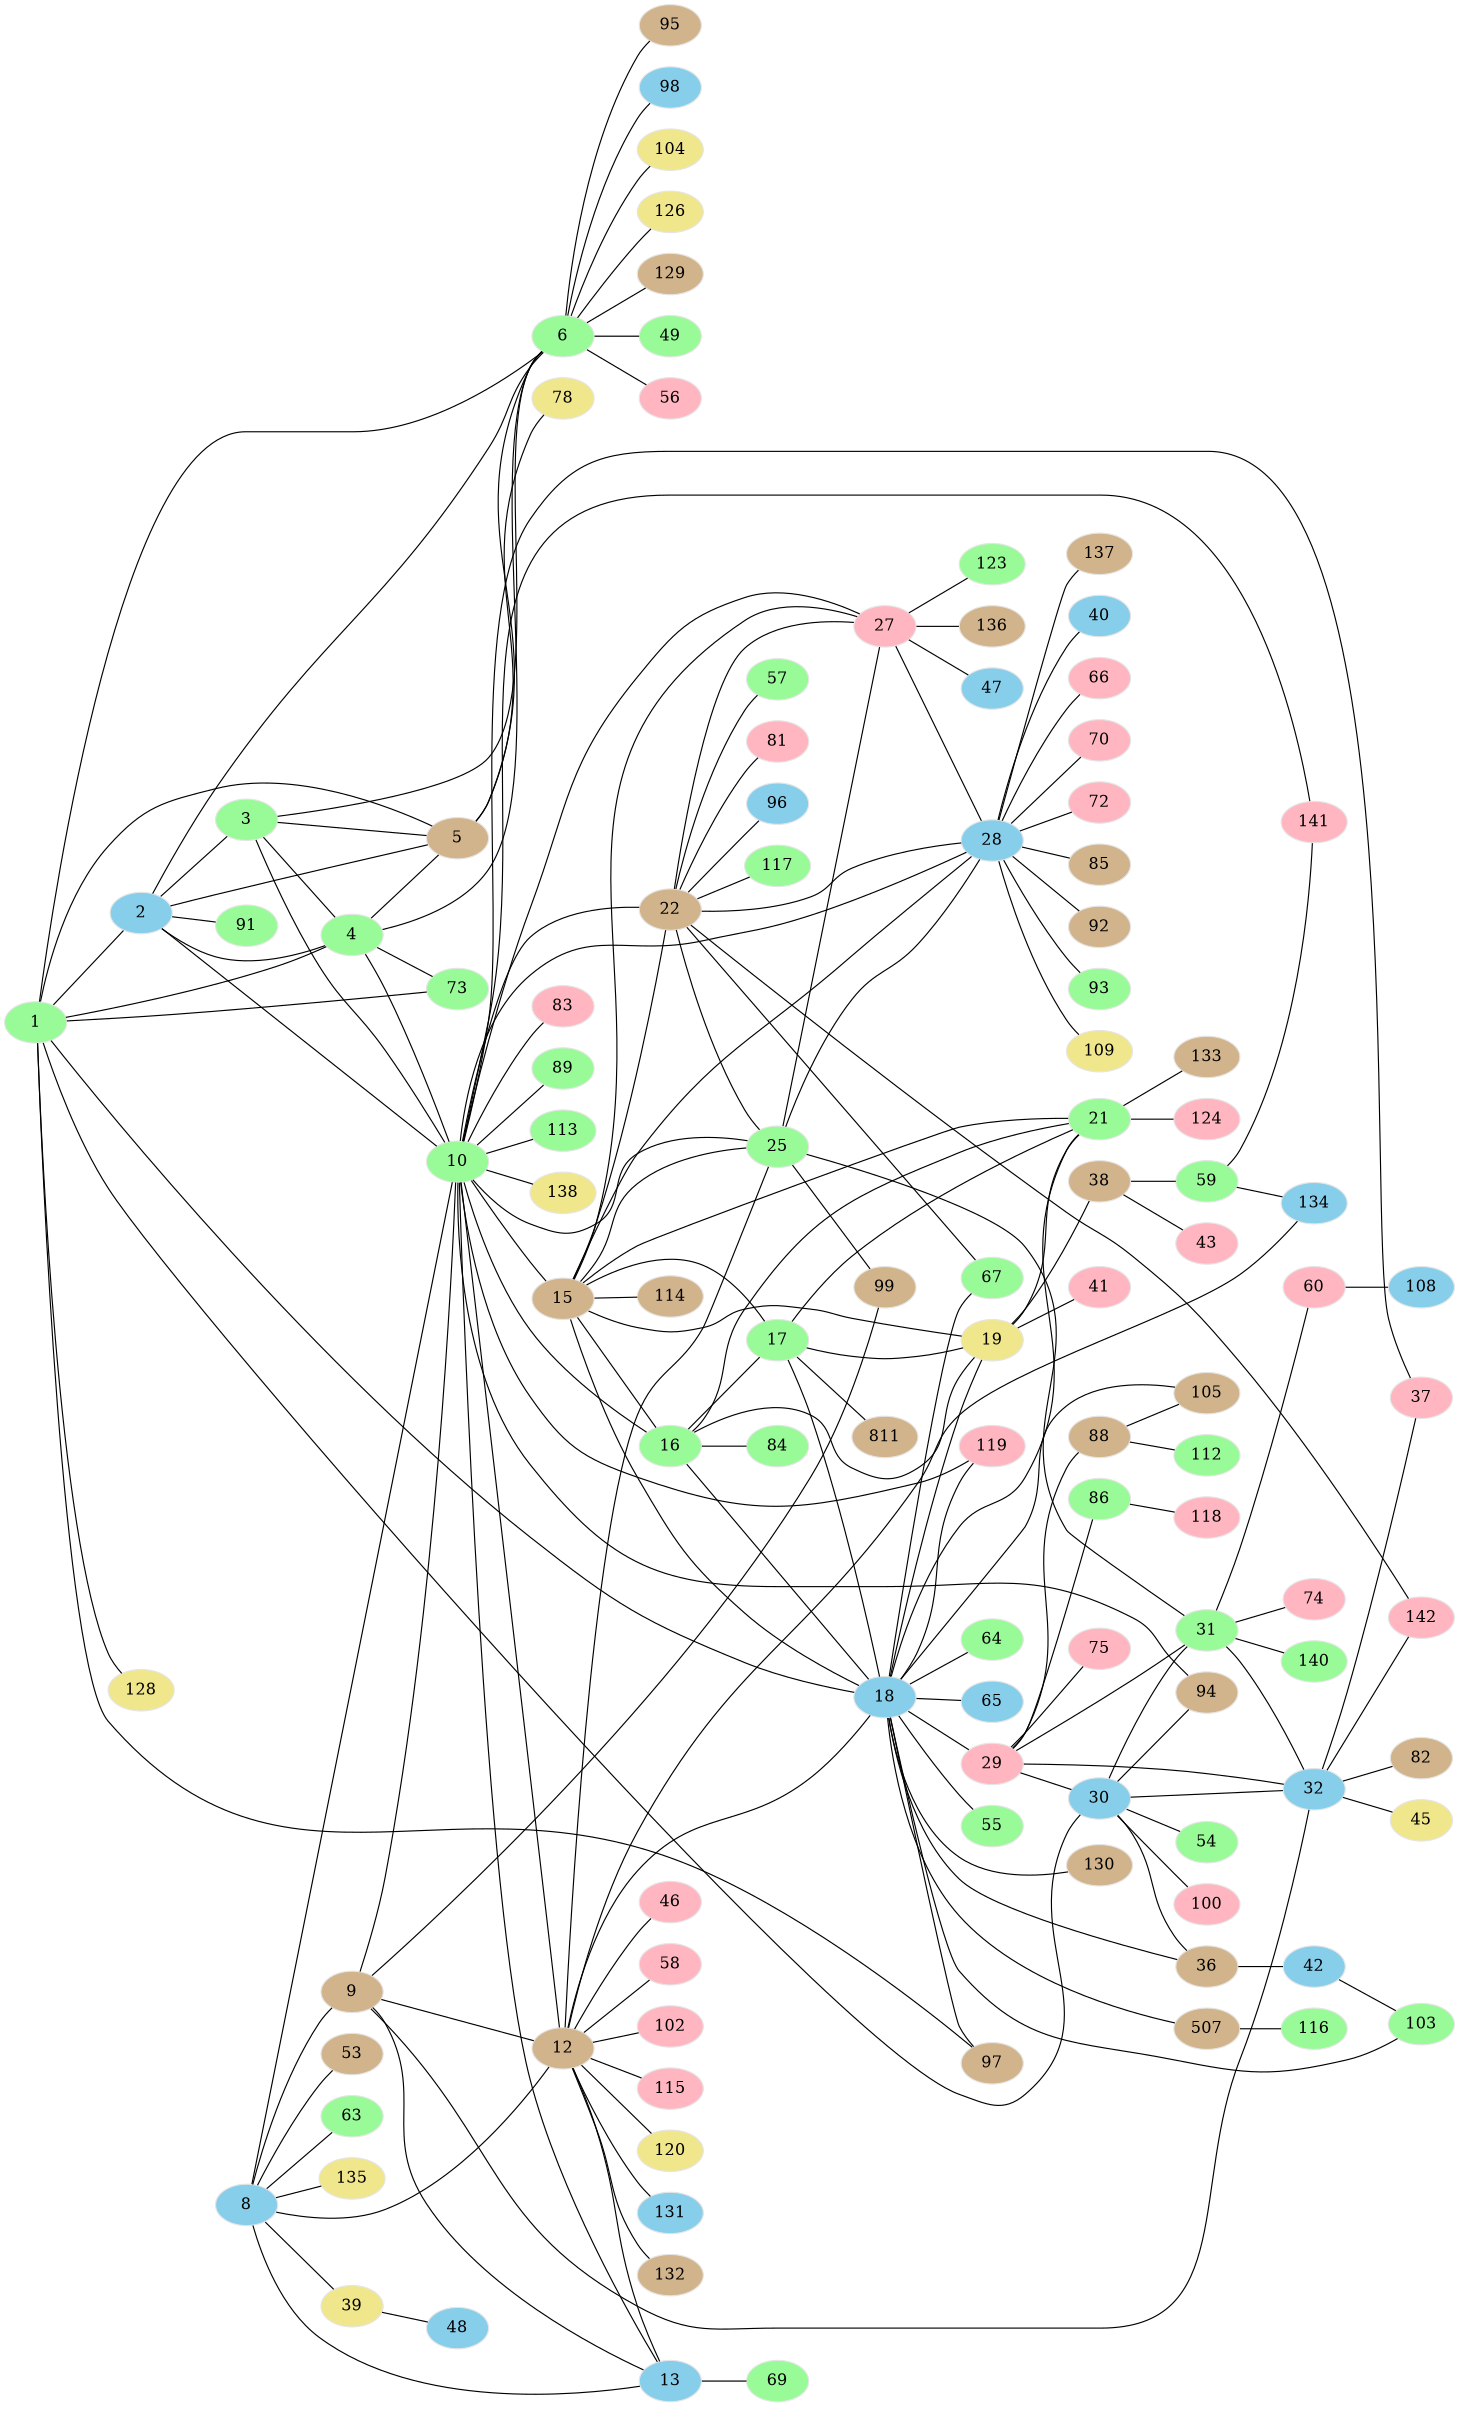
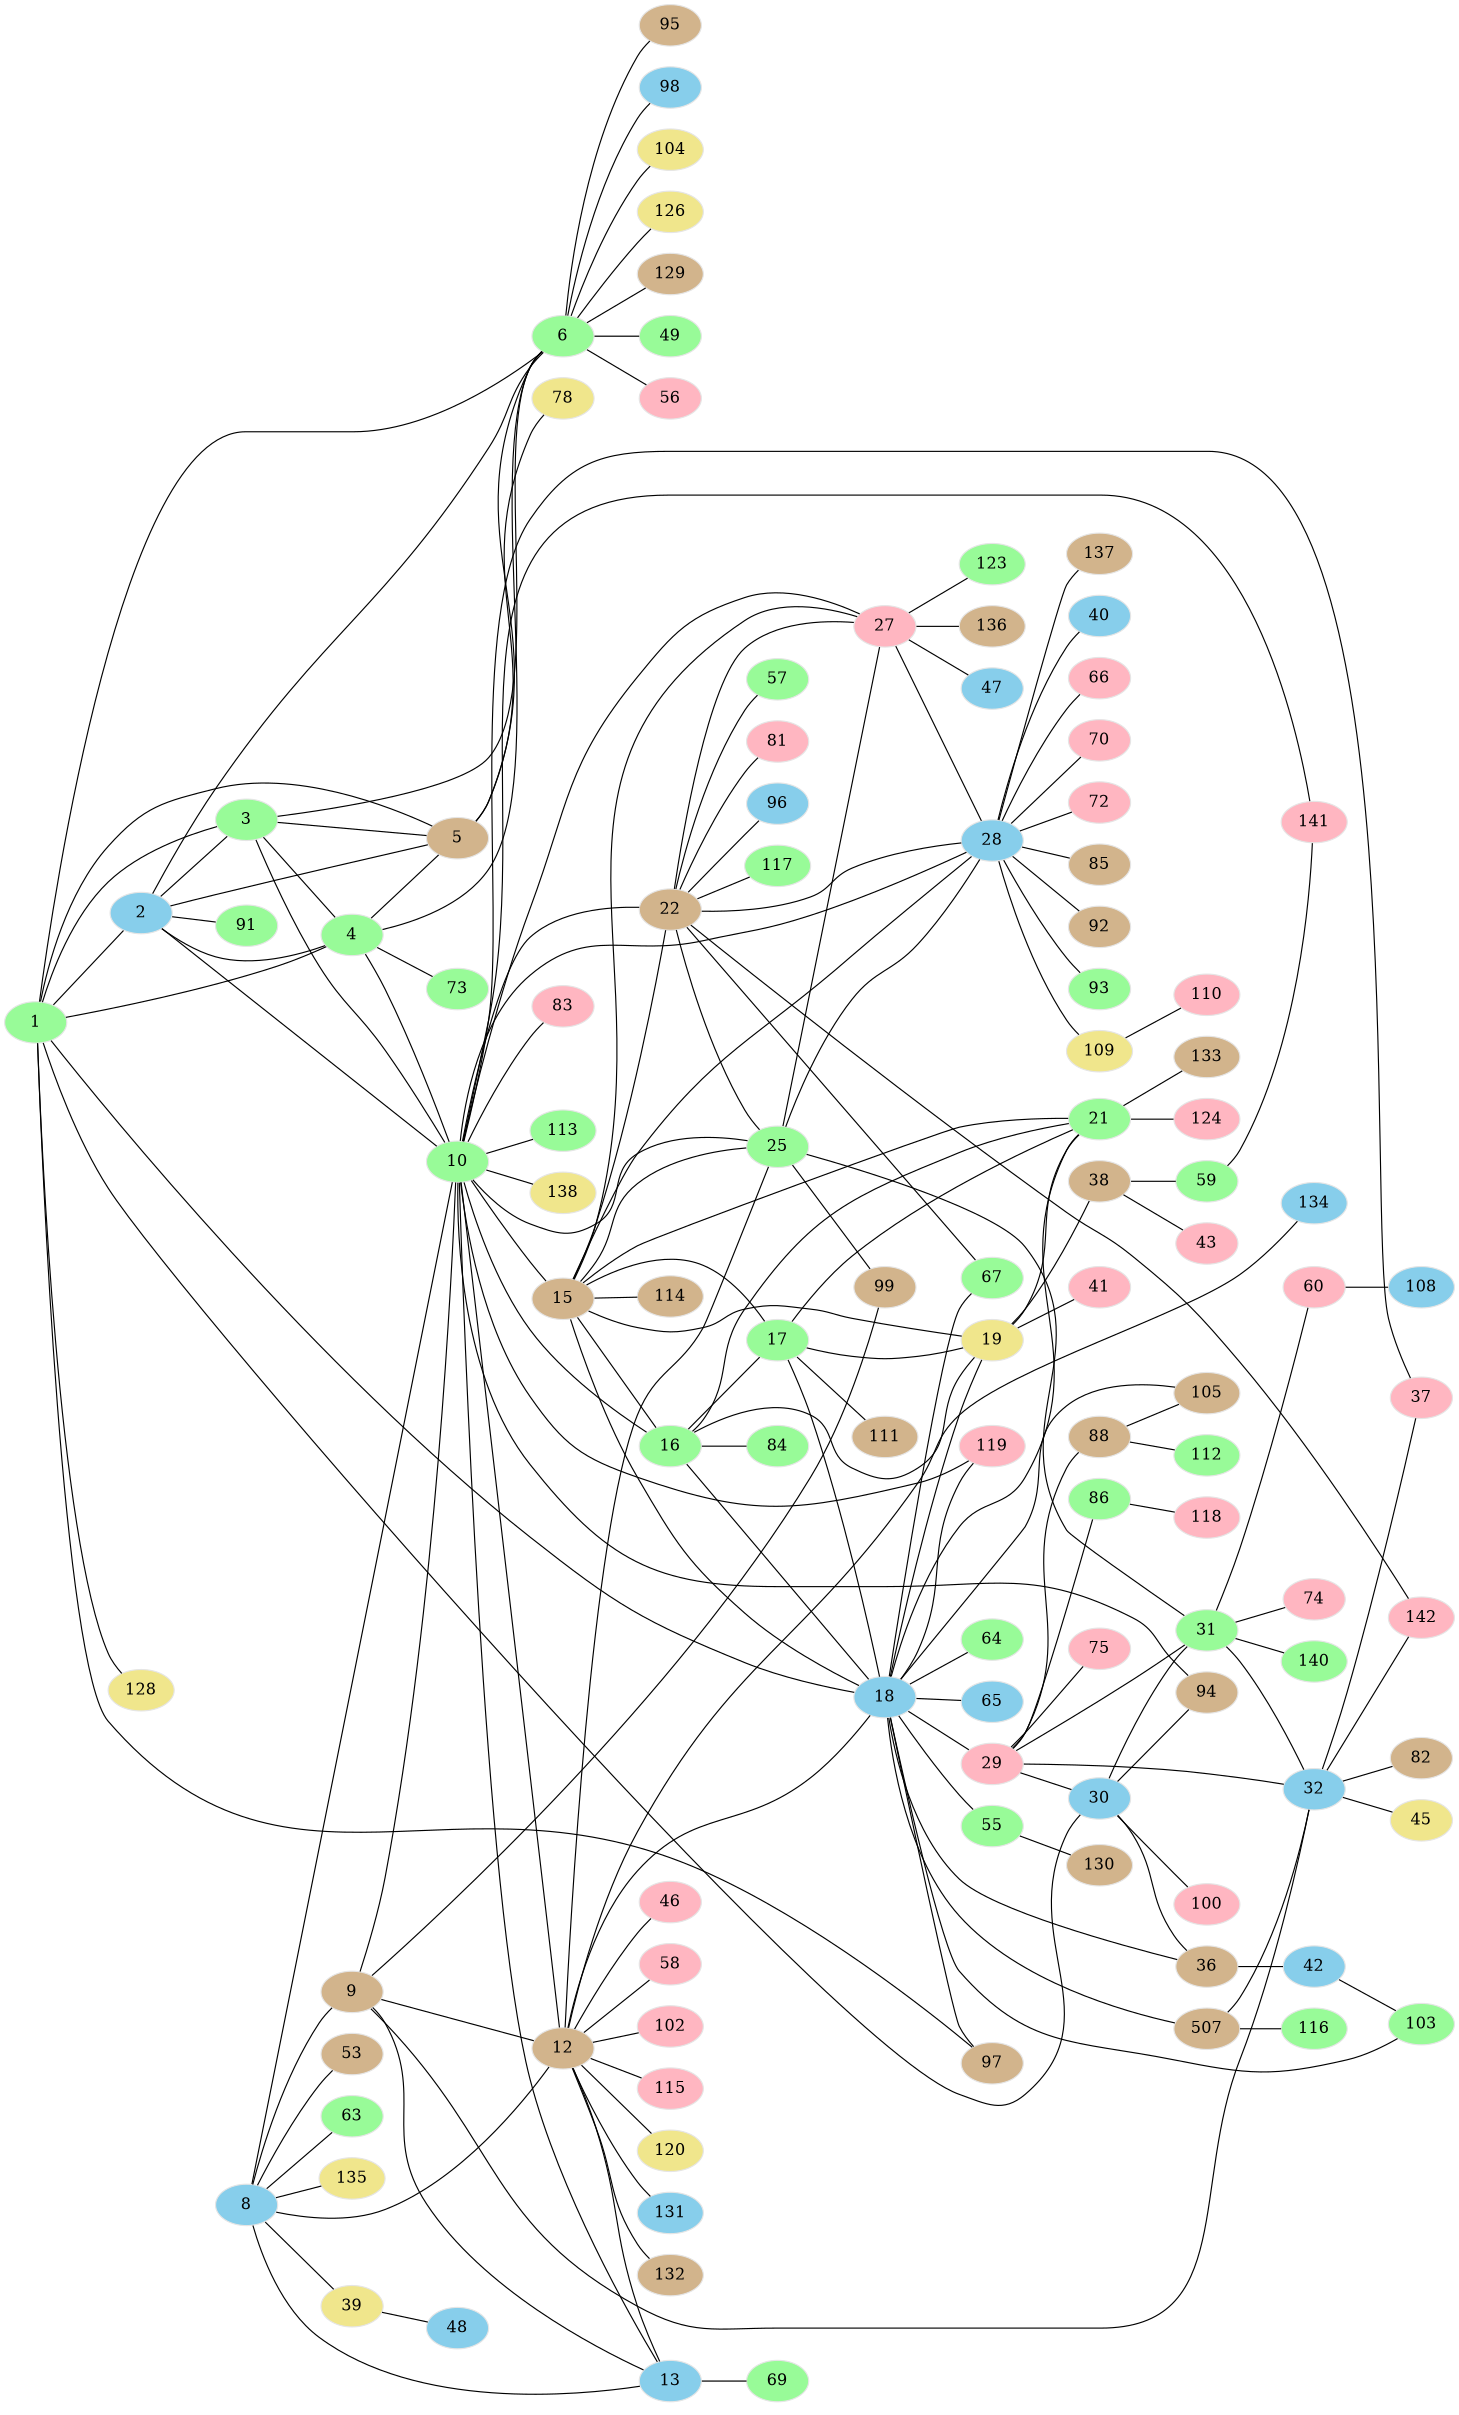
  graph {
    rankdir=LR
    node [color=gray90 fillcolor=palegreen style=filled]
    1 [super="+52"]
    2 [fillcolor=skyblue super="+87"]
    3 [super="+71"]
    4 [super="+76"]
    5 [fillcolor=tan super="+7"]
    6 [super="+50"]
    18 [fillcolor=skyblue super="+20"]
    30 [fillcolor=skyblue super="+35"]
    97 [fillcolor=tan]
    128 [fillcolor=khaki]
    10 [super="+26"]
    91
    73 [super="+80"]
    78 [fillcolor=khaki]
    49
    56 [fillcolor=lightpink]
    95 [fillcolor=tan]
    98 [fillcolor=skyblue]
    104 [fillcolor=khaki]
    126 [fillcolor=khaki]
    129 [fillcolor=tan]
    119 [fillcolor=lightpink]
    19 [fillcolor=khaki super="+51"]
    21 [super="+127"]
    29 [fillcolor=lightpink super="+34"]
    36 [fillcolor=tan super="+139"]
    55
    64
    65 [fillcolor=skyblue]
    67
    103
    105 [fillcolor=tan]
    n33 [fillcolor=tan label=507]
    130 [fillcolor=tan]
    32 [fillcolor=skyblue super="+33"]
    94 [fillcolor=tan]
    31
-   54
    100 [fillcolor=lightpink]
    12 [fillcolor=tan super="+14"]
    13 [fillcolor=skyblue super="+62"]
    15 [fillcolor=tan super="+23"]
    16 [super="+121"]
    22 [fillcolor=tan super="+24"]
    25 [super="+122"]
    27 [fillcolor=lightpink super="+44"]
    28 [fillcolor=skyblue super="+61"]
    37 [fillcolor=lightpink]
    83 [fillcolor=lightpink]
-   89
    113
    138 [fillcolor=khaki]
    141 [fillcolor=lightpink]
    8 [fillcolor=skyblue super="+11"]
    9 [fillcolor=tan super="+79"]
    39 [fillcolor=khaki super="+90"]
    53 [fillcolor=tan]
    63
    135 [fillcolor=khaki]
    99 [fillcolor=tan]
    46 [fillcolor=lightpink]
    58 [fillcolor=lightpink]
    102 [fillcolor=lightpink]
    115 [fillcolor=lightpink]
    120 [fillcolor=khaki]
    131 [fillcolor=skyblue]
    132 [fillcolor=tan]
    134 [fillcolor=skyblue]
    69
    48 [fillcolor=skyblue]
    142 [fillcolor=lightpink]
    45 [fillcolor=khaki]
    82 [fillcolor=tan]
    17 [super="+68"]
    114 [fillcolor=tan]
    84
    57
    81 [fillcolor=lightpink]
    96 [fillcolor=skyblue]
    117
    47 [fillcolor=skyblue]
    123
    136 [fillcolor=tan]
    40 [fillcolor=skyblue]
    66 [fillcolor=lightpink]
    70 [fillcolor=lightpink]
    72 [fillcolor=lightpink]
    85 [fillcolor=tan]
    92 [fillcolor=tan]
    93
    109 [fillcolor=khaki]
    137 [fillcolor=tan]
-   111 [fillcolor=tan label=811]
+   111 [fillcolor=tan]
    38 [fillcolor=tan super="+143"]
    41 [fillcolor=lightpink]
    124 [fillcolor=lightpink]
    133 [fillcolor=tan]
    75 [fillcolor=lightpink super="+101"]
    86
    88 [fillcolor=tan]
    42 [fillcolor=skyblue super="+77"]
    116
    43 [fillcolor=lightpink]
    59
    60 [fillcolor=lightpink]
    74 [fillcolor=lightpink]
    140
+   110 [fillcolor=lightpink]
    118 [fillcolor=lightpink]
    112
    108 [fillcolor=skyblue super="+125"]
    1 -- 2
-   1 -- 73
+   1 -- 3
    1 -- 4
    1 -- 5 [weight=2]
    1 -- 6
    1 -- 18
    1 -- 30
    1 -- 97
    1 -- 128
    2 -- 3
    2 -- 4
    2 -- 5 [weight=2]
    2 -- 6
    2 -- 10
    2 -- 91
    3 -- 4
    3 -- 5 [weight=2]
    3 -- 6
    3 -- 10
    4 -- 5 [weight=2]
    4 -- 6
    4 -- 10
    4 -- 73
    5 -- 6 [weight=2]
    5 -- 78
    6 -- 49
    6 -- 56
    6 -- 95
    6 -- 98
    6 -- 104
    6 -- 126
    6 -- 129
    18 -- 97
    18 -- 119
    18 -- 19 [weight=2]
    18 -- 21 [weight=2]
    18 -- 29
    18 -- 36
    18 -- 55
    18 -- 64
    18 -- 65
    18 -- 67
    18 -- 103
    18 -- 105
    18 -- n33
-   18 -- 130
+   55 -- 130
    30 -- 36
-   30 -- 32 [weight=4]
+   n33 -- 32 [weight=4]
    30 -- 94
    30 -- 31 [weight=2]
-   30 -- 54
    30 -- 100
    10 -- 119
    10 -- 94
    10 -- 12 [weight=2]
    10 -- 13
    10 -- 15
    10 -- 16
    10 -- 22 [weight=2]
    10 -- 25
    10 -- 27
    10 -- 28
    10 -- 37
    10 -- 83
-   10 -- 89
    10 -- 113
    10 -- 138
    10 -- 141
    19 -- 21
    19 -- 38
    19 -- 41
    21 -- 124
    21 -- 133
    29 -- 30 [weight=4]
    29 -- 32 [weight=4]
    29 -- 31 [weight=2]
    29 -- 75
    29 -- 86
    29 -- 88
    36 -- 42
    n33 -- 116
    32 -- 37
    32 -- 142
    32 -- 45
    32 -- 82
    31 -- 32 [weight=2]
    31 -- 60
    31 -- 74
    31 -- 140
    12 -- 18
    12 -- 13 [weight=2]
    12 -- 25
    12 -- 46
    12 -- 58
    12 -- 102
    12 -- 115
    12 -- 120
    12 -- 131
    12 -- 132
    12 -- 134
    13 -- 69
    15 -- 18 [weight=2]
    15 -- 19
    15 -- 21
    15 -- 16
    15 -- 22 [weight=2]
    15 -- 25
    15 -- 27
    15 -- 28
    15 -- 17
    15 -- 114
    16 -- 18 [weight=2]
    16 -- 19
    16 -- 21
    16 -- 17
    16 -- 84
    22 -- 67
    22 -- 25 [weight=2]
    22 -- 27 [weight=2]
    22 -- 28 [weight=2]
    22 -- 142
    22 -- 57
    22 -- 81
    22 -- 96
    22 -- 117
    25 -- 31
    25 -- 27
    25 -- 28
    25 -- 99
    27 -- 28
    27 -- 47
    27 -- 123
    27 -- 136
    28 -- 40
    28 -- 66
    28 -- 70
    28 -- 72
    28 -- 85
    28 -- 92
    28 -- 93
    28 -- 109
    28 -- 137
    8 -- 10 [weight=2]
    8 -- 12 [weight=4]
    8 -- 13 [weight=2]
    8 -- 9 [weight=2]
    8 -- 39
    8 -- 53
    8 -- 63
    8 -- 135
    9 -- 10
    9 -- 32
    9 -- 12 [weight=2]
    9 -- 13
    9 -- 99
    39 -- 48
    17 -- 18 [weight=2]
    17 -- 19
    17 -- 21
    17 -- 111
+   109 -- 110
    38 -- 43
    38 -- 59
    86 -- 118
    88 -- 105
    88 -- 112
    42 -- 103
    59 -- 141
-   59 -- 134
    60 -- 108
  }
